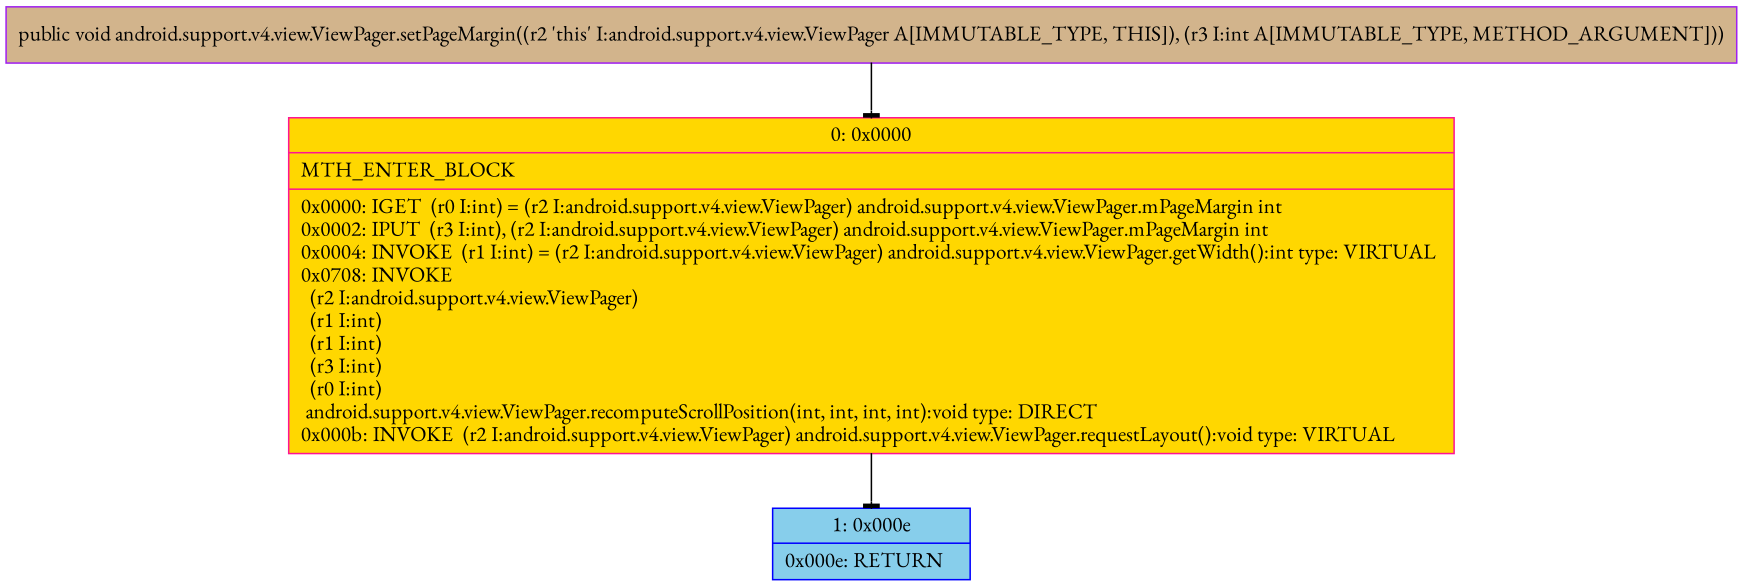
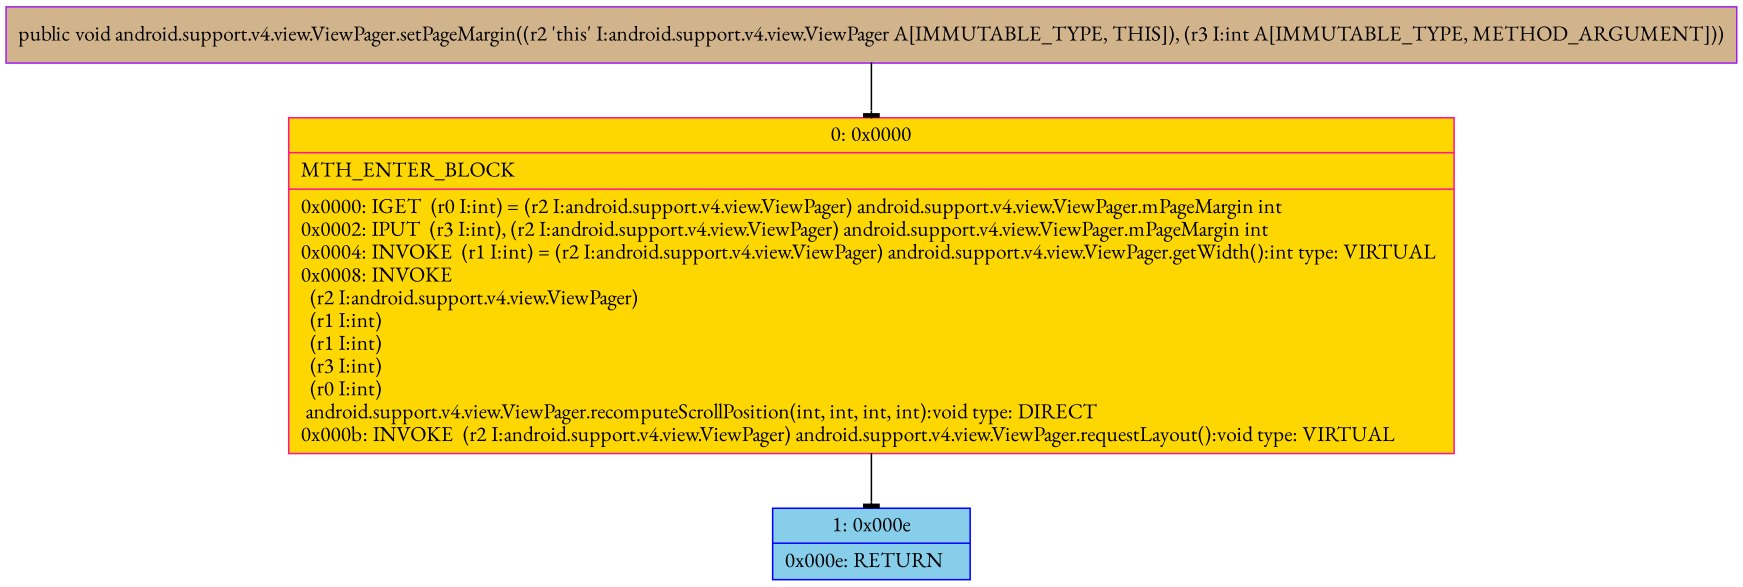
  digraph {
    fontname="EB Garamond"
    node [shape=record style=filled fontname="EB Garamond"]
    edge [arrowhead=tee fontname="EB Garamond"]
-   n1 [label="{0\:\ 0x0000|MTH_ENTER_BLOCK\l|0x0000: IGET  (r0 I:int) = (r2 I:android.support.v4.view.ViewPager) android.support.v4.view.ViewPager.mPageMargin int \l0x0002: IPUT  (r3 I:int), (r2 I:android.support.v4.view.ViewPager) android.support.v4.view.ViewPager.mPageMargin int \l0x0004: INVOKE  (r1 I:int) = (r2 I:android.support.v4.view.ViewPager) android.support.v4.view.ViewPager.getWidth():int type: VIRTUAL \l0x0708: INVOKE  \l  (r2 I:android.support.v4.view.ViewPager)\l  (r1 I:int)\l  (r1 I:int)\l  (r3 I:int)\l  (r0 I:int)\l android.support.v4.view.ViewPager.recomputeScrollPosition(int, int, int, int):void type: DIRECT \l0x000b: INVOKE  (r2 I:android.support.v4.view.ViewPager) android.support.v4.view.ViewPager.requestLayout():void type: VIRTUAL \l}" fillcolor=gold color=deeppink]
+   n1 [label="{0\:\ 0x0000|MTH_ENTER_BLOCK\l|0x0000: IGET  (r0 I:int) = (r2 I:android.support.v4.view.ViewPager) android.support.v4.view.ViewPager.mPageMargin int \l0x0002: IPUT  (r3 I:int), (r2 I:android.support.v4.view.ViewPager) android.support.v4.view.ViewPager.mPageMargin int \l0x0004: INVOKE  (r1 I:int) = (r2 I:android.support.v4.view.ViewPager) android.support.v4.view.ViewPager.getWidth():int type: VIRTUAL \l0x0008: INVOKE  \l  (r2 I:android.support.v4.view.ViewPager)\l  (r1 I:int)\l  (r1 I:int)\l  (r3 I:int)\l  (r0 I:int)\l android.support.v4.view.ViewPager.recomputeScrollPosition(int, int, int, int):void type: DIRECT \l0x000b: INVOKE  (r2 I:android.support.v4.view.ViewPager) android.support.v4.view.ViewPager.requestLayout():void type: VIRTUAL \l}" fillcolor=gold color=deeppink]
    n2 [label="{1\:\ 0x000e|0x000e: RETURN   \l}" fillcolor=skyblue color=blue]
    n3 [label="{public void android.support.v4.view.ViewPager.setPageMargin((r2 'this' I:android.support.v4.view.ViewPager A[IMMUTABLE_TYPE, THIS]), (r3 I:int A[IMMUTABLE_TYPE, METHOD_ARGUMENT])) }" fillcolor=tan color=purple]
    n1 -> n2
    n3 -> n1
  }
